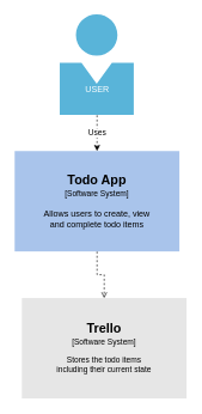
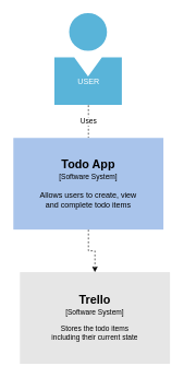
  <mxCell id="0" />
  <mxCell id="1" parent="0" />
- <mxCell id="2" value="Uses" style="edgeStyle=orthogonalEdgeStyle;orthogonalLoop=1;jettySize=auto;html=1;entryX=0.5;entryY=0;entryDx=0;entryDy=0;rounded=0;dashed=1;" parent="1" source="3" target="5" edge="1"><mxGeometry relative="1" as="geometry"><Array as="points"><mxPoint x="135.2" y="210" /></Array></mxGeometry></mxCell>
+ <mxCell id="2" value="Uses" style="edgeStyle=orthogonalEdgeStyle;orthogonalLoop=1;jettySize=auto;html=1;entryX=0.5;entryY=0;entryDx=0;entryDy=0;rounded=0;dashed=1;endArrow=none;" parent="1" source="3" target="5" edge="1"><mxGeometry relative="1" as="geometry"><Array as="points"><mxPoint x="135.2" y="210" /></Array></mxGeometry></mxCell>
  <mxCell id="3" value="USER" style="sketch=0;aspect=fixed;html=1;points=[];align=center;image;fontSize=12;image=img/lib/mscae/Person.svg;labelPosition=center;verticalLabelPosition=middle;verticalAlign=middle;imageBackground=none;labelBackgroundColor=none;spacingTop=70;fontColor=#FFFFFF;" parent="1" vertex="1"><mxGeometry x="83.2" y="20" width="103.6" height="140" as="geometry" /></mxCell>
- <mxCell id="4" style="edgeStyle=orthogonalEdgeStyle;rounded=0;orthogonalLoop=1;jettySize=auto;html=1;dashed=1;fontSize=11;fontColor=#000000;endArrow=open;" parent="1" source="5" target="6" edge="1"><mxGeometry relative="1" as="geometry" /></mxCell>
+ <mxCell id="4" style="edgeStyle=orthogonalEdgeStyle;rounded=0;orthogonalLoop=1;jettySize=auto;html=1;dashed=1;fontSize=11;fontColor=#000000;" parent="1" source="5" target="6" edge="1"><mxGeometry relative="1" as="geometry" /></mxCell>
  <mxCell id="5" value="&lt;font style=&quot;font-size: 18px&quot;&gt;&lt;b&gt;Todo App&lt;br&gt;&lt;/b&gt;&lt;/font&gt;&lt;font style=&quot;font-size: 11px&quot;&gt;[Software System]&lt;/font&gt;&lt;br&gt;&lt;br&gt;Allows users to create, view &lt;br&gt;and complete todo items" style="rounded=0;whiteSpace=wrap;html=1;labelBackgroundColor=none;fontColor=#000000;fillColor=#A9C4EB;strokeColor=none;" parent="1" vertex="1"><mxGeometry x="20" y="210" width="230" height="140" as="geometry" /></mxCell>
  <mxCell id="6" value="&lt;font style=&quot;font-size: 18px&quot;&gt;&lt;b&gt;Trello&lt;br&gt;&lt;/b&gt;&lt;/font&gt;[Software System]&lt;br&gt;&lt;br&gt;Stores the todo items &lt;br&gt;including their current state" style="rounded=0;whiteSpace=wrap;html=1;labelBackgroundColor=none;fontColor=#000000;fillColor=#E6E6E6;strokeColor=none;fontSize=11;" parent="1" vertex="1"><mxGeometry x="30" y="415" width="230" height="140" as="geometry" /></mxCell>
